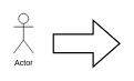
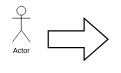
  <mxCell id="0" />
  <mxCell id="1" parent="0" />
- <mxCell id="2" value="Actor" style="shape=umlActor;verticalLabelPosition=bottom;verticalAlign=top;html=1;outlineConnect=0;" vertex="1" parent="1"><mxGeometry x="20" y="20" width="30" height="60" as="geometry" /></mxCell>
+ <mxCell id="2" value="Actor" style="shape=umlActor;verticalLabelPosition=bottom;verticalAlign=top;html=1;outlineConnect=0;" vertex="1" parent="1"><mxGeometry x="20" y="10" width="30" height="60" as="geometry" /></mxCell>
  <mxCell id="3" value="" style="verticalLabelPosition=bottom;verticalAlign=top;html=1;strokeWidth=2;shape=mxgraph.arrows2.arrow;dy=0.6;dx=40;notch=0;" vertex="1" parent="1"><mxGeometry x="80" y="30" width="100" height="70" as="geometry" /></mxCell>
